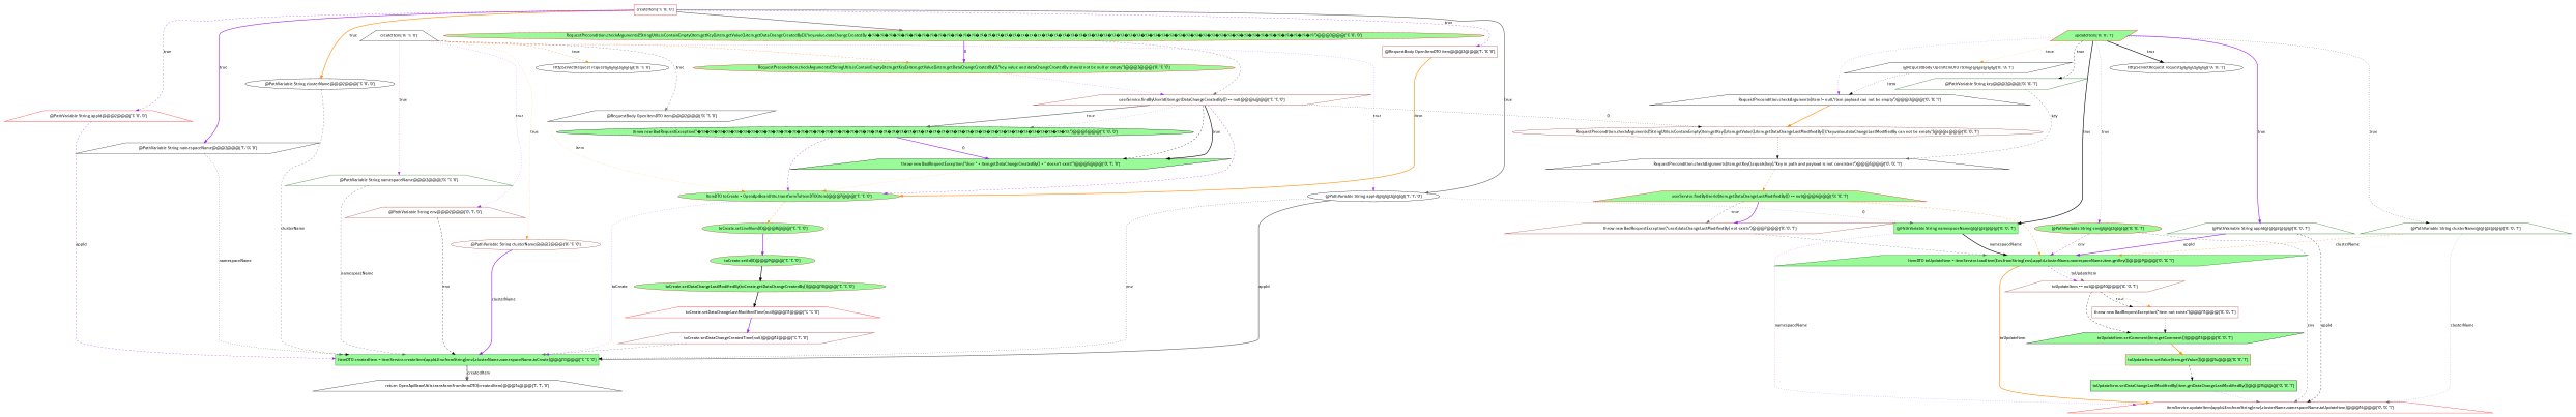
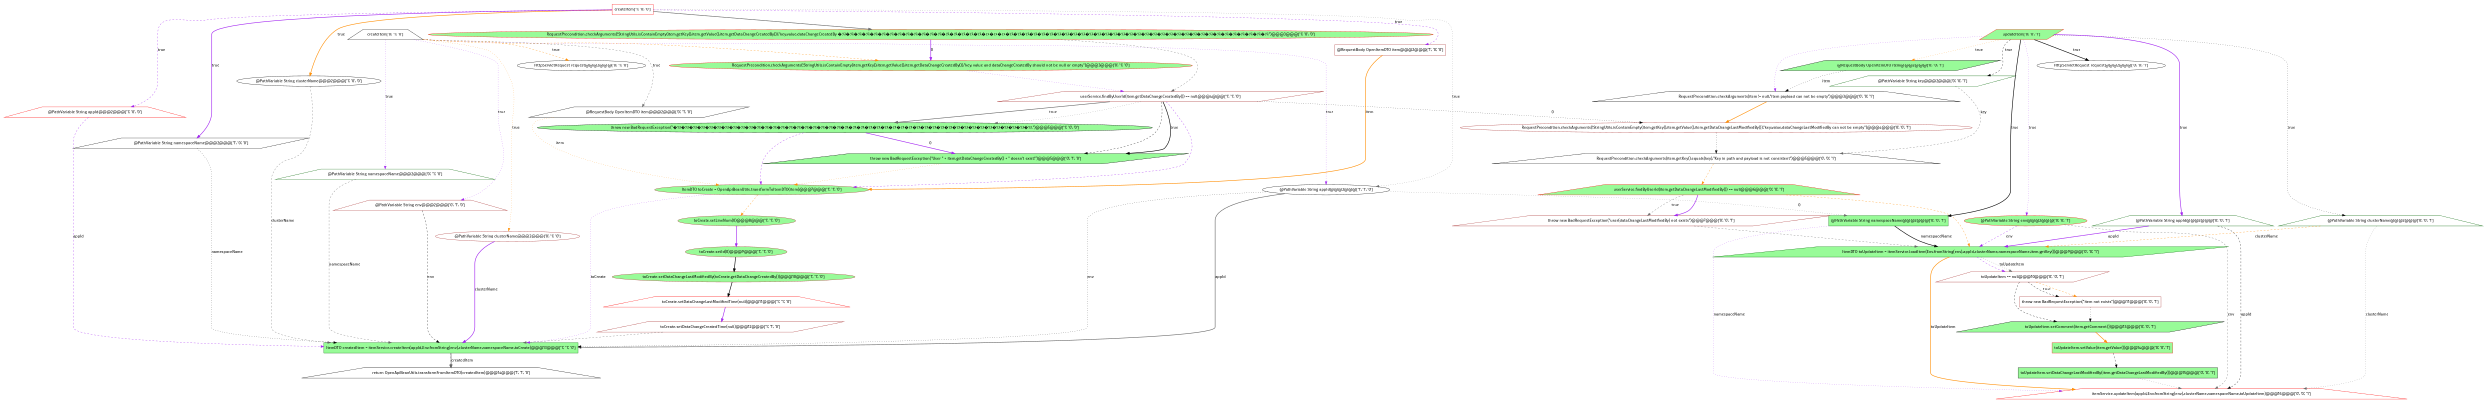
  digraph {
    fontname="Fira Sans"
    node [color=black fillcolor=white fontname="Fira Sans" shape=ellipse style=filled]
    edge [color=purple fontname="Fira Sans" style=dashed]
    n1 [color=red label="toCreate.setDataChangeLastModifiedTime(null)@@@11@@@['1', '1', '0']" shape=trapezium]
    n2 [color=brown label="toCreate.setDataChangeCreatedTime(null)@@@12@@@['1', '1', '0']" shape=parallelogram]
    n3 [color=darkgreen fillcolor=palegreen label="ItemDTO createdItem = itemService.createItem(appId,Env.fromString(env),clusterName,namespaceName,toCreate)@@@13@@@['1', '1', '0']" shape=box]
    n4 [color=darkgreen label="@PathVariable String clusterName@@@2@@@['0', '0', '1']" shape=trapezium]
    n5 [color=darkgreen fillcolor=palegreen label="ItemDTO toUpdateItem = itemService.loadItem(Env.fromString(env),appId,clusterName,namespaceName,item.getKey())@@@9@@@['0', '0', '1']" shape=parallelogram]
    n6 [color=red label="itemService.updateItem(appId,Env.fromString(env),clusterName,namespaceName,toUpdateItem)@@@16@@@['0', '0', '1']" shape=trapezium]
    n7 [color=brown label="toUpdateItem == null@@@10@@@['0', '0', '1']" shape=parallelogram]
    n8 [label="RequestPrecondition.checkArguments(item != null,\"item payload can not be empty\")@@@3@@@['0', '0', '1']" shape=trapezium]
    n9 [color=brown label="RequestPrecondition.checkArguments(!StringUtils.isContainEmpty(item.getKey(),item.getValue(),item.getDataChangeLastModifiedBy()),\"key,value,dataChangeLastModifiedBy can not be empty\")@@@4@@@['0', '0', '1']"]
    n10 [label="RequestPrecondition.checkArguments(item.getKey().equals(key),\"Key in path and payload is not consistent\")@@@5@@@['0', '0', '1']" shape=trapezium]
    n11 [label="createItem['0', '1', '0']" shape=trapezium]
    n12 [color=darkgreen label="@PathVariable String namespaceName@@@2@@@['0', '1', '0']" shape=trapezium]
    n13 [label="@PathVariable String appId@@@2@@@['1', '1', '0']"]
    n14 [label="HttpServletRequest request@@@2@@@['0', '1', '0']"]
    n15 [color=brown label="@PathVariable String env@@@2@@@['0', '1', '0']" shape=trapezium]
    n16 [color=red fillcolor=palegreen label="RequestPrecondition.checkArguments(!StringUtils.isContainEmpty(item.getKey(),item.getValue(),item.getDataChangeCreatedBy()),\"key, value and dataChangeCreatedBy should not be null or empty\")@@@3@@@['0', '1', '0']"]
    n17 [color=brown label="@PathVariable String clusterName@@@2@@@['0', '1', '0']"]
    n18 [label="@RequestBody OpenItemDTO item@@@2@@@['0', '1', '0']" shape=parallelogram]
    n19 [color=darkgreen fillcolor=palegreen label="@PathVariable String namespaceName@@@2@@@['0', '0', '1']" shape=box]
    n20 [color=brown label="userService.findByUserId(item.getDataChangeCreatedBy()) == null@@@4@@@['1', '1', '0']" shape=parallelogram]
    n21 [color=brown fillcolor=palegreen label="ItemDTO toCreate = OpenApiBeanUtils.transformToItemDTO(item)@@@7@@@['1', '1', '0']"]
    n22 [color=red fillcolor=palegreen label="userService.findByUserId(item.getDataChangeLastModifiedBy()) == null@@@6@@@['0', '0', '1']" shape=trapezium]
    n23 [color=red label="createItem['1', '0', '0']" shape=box]
    n24 [color=red fillcolor=palegreen label="RequestPrecondition.checkArguments(!StringUtils.isContainEmpty(item.getKey(),item.getValue(),item.getDataChangeCreatedBy()),\"key,value,dataChangeCreatedBy �ｿｽ�ｿｽ�ｿｽ�ｿｽ�ｿｽ�ｿｽ�ｿｽ�ｿｽ�ｿｽ�ｿｽ�ｿｽ�ｿｽ�ｿｽ�ｿｽ�ｿｽ�ｿｽ�ｿｽ�ｿｽ�ｿｽ�ｿｽ�ｿｽ�ｿｽ�ｿｽ�ｿｽ�ｿｽ�ｿｽ�ｿｽ�ｿｽ�ｿｽ�ｿｽ�ｿｽ�ｿｽ�ｿｽ�ｿｽ�ｿｽ�ｿｽ�ｿｽ�ｿｽ�ｿｽ�ｿｽ�ｿｽ�ｿｽ�ｿｽ�ｿｽ�ｿｽ�ｿｽ�ｿｽ�ｿｽ�ｿｽ�ｿｽ�ｿｽ�ｿｽ�ｿｽ�ｿｽ\")@@@3@@@['1', '0', '0']"]
    n25 [label="@PathVariable String clusterName@@@2@@@['1', '0', '0']"]
    n26 [color=red label="@PathVariable String appId@@@2@@@['1', '0', '0']" shape=trapezium]
    n27 [label="@PathVariable String namespaceName@@@2@@@['1', '0', '0']" shape=parallelogram]
    n28 [color=brown label="@RequestBody OpenItemDTO item@@@2@@@['1', '0', '0']" shape=box]
    n29 [fillcolor=palegreen label="throw new BadRequestException(\"�ｿｽ�ｿｽ�ｿｽ�ｿｽ�ｿｽ�ｿｽ�ｿｽ�ｿｽ�ｿｽ�ｿｽ�ｿｽ�ｿｽ�ｿｽ�ｿｽ�ｿｽ�ｿｽ�ｿｽ�ｿｽ�ｿｽ�ｿｽ�ｿｽ�ｿｽ�ｿｽ�ｿｽ�ｿｽ�ｿｽ�ｿｽ�ｿｽ�ｿｽ�ｿｽ�ｿｽ�ｿｽ�ｿｽ�ｿｽ�ｿｽ�ｿｽ�ｿｽ�ｿｽ�ｿｽ�ｿｽ�ｿｽ�ｿｽ�ｿｽ�ｿｽ�ｿｽ.\")@@@5@@@['1', '0', '0']"]
    n30 [fillcolor=palegreen label="throw new BadRequestException(\"User \" + item.getDataChangeCreatedBy() + \" doesn't exist!\")@@@5@@@['0', '1', '0']" shape=parallelogram]
    n31 [label="return OpenApiBeanUtils.transformFromItemDTO(createdItem)@@@14@@@['1', '1', '0']" shape=trapezium]
    n32 [color=brown fillcolor=palegreen label="toCreate.setLineNum(0)@@@8@@@['1', '1', '0']"]
    n33 [color=red fillcolor=palegreen label="@PathVariable String env@@@2@@@['0', '0', '1']"]
    n34 [color=darkgreen label="@PathVariable String appId@@@2@@@['0', '0', '1']" shape=trapezium]
    n35 [color=red fillcolor=palegreen label="toUpdateItem.setValue(item.getValue())@@@14@@@['0', '0', '1']" shape=box]
    n36 [fillcolor=palegreen label="toUpdateItem.setDataChangeLastModifiedBy(item.getDataChangeLastModifiedBy())@@@15@@@['0', '0', '1']" shape=box]
    n37 [color=brown label="throw new BadRequestException(\"item not exists\")@@@11@@@['0', '0', '1']" shape=box]
    n38 [fillcolor=palegreen label="toUpdateItem.setComment(item.getComment())@@@13@@@['0', '0', '1']" shape=parallelogram]
    n39 [color=brown fillcolor=palegreen label="toCreate.setId(0)@@@9@@@['1', '1', '0']"]
    n40 [color=darkgreen label="@PathVariable String key@@@2@@@['0', '0', '1']" shape=parallelogram]
    n41 [label="HttpServletRequest request@@@2@@@['0', '0', '1']"]
    n42 [color=brown label="throw new BadRequestException(\"user(dataChangeLastModifiedBy) not exists\")@@@7@@@['0', '0', '1']" shape=parallelogram]
    n43 [color=brown fillcolor=palegreen label="toCreate.setDataChangeLastModifiedBy(toCreate.getDataChangeCreatedBy())@@@10@@@['1', '1', '0']"]
    n44 [color=red fillcolor=palegreen label="updateItem['0', '0', '1']" shape=parallelogram]
-   n45 [label="@RequestBody OpenItemDTO item@@@2@@@['0', '0', '1']" shape=parallelogram]
+   n45 [fillcolor=palegreen label="@RequestBody OpenItemDTO item@@@2@@@['0', '0', '1']" shape=parallelogram]
    n1 -> n2 [style=bold]
    n2 -> n3 [color=gray40]
    n3 -> n31 [color=gray40]
    n3 -> n31 [color=gray40 label=createdItem style=bold]
    n4 -> n5 [color=darkorange label=clusterName]
    n4 -> n6 [color=gray40 label=clusterName style=dotted]
    n5 -> n6 [color=darkorange label=toUpdateItem style=bold]
    n5 -> n7 [color=gray40 label=toUpdateItem style=dotted]
    n5 -> n7
    n7 -> n37 [color=darkorange]
    n7 -> n37 [color=black label=true]
    n7 -> n38 [color=black]
    n8 -> n9 [color=darkorange style=bold]
    n9 -> n10 [color=black style=dotted]
    n10 -> n22 [color=darkorange]
    n11 -> n12 [label=true style=dotted]
    n11 -> n13 [label=true style=dotted]
    n11 -> n14 [color=darkorange label=true]
    n11 -> n15 [label=true style=dotted]
    n11 -> n16 [color=darkorange]
    n11 -> n17 [color=darkorange label=true style=dotted]
    n11 -> n18 [color=gray40 label=true]
    n12 -> n3 [color=gray40 label=namespaceName]
    n13 -> n3 [color=gray40 label=appId style=bold]
    n13 -> n3 [color=black label=env style=dotted]
    n13 -> n19 [color=gray40 label=0 style=dotted]
    n15 -> n3 [color=black label=env]
    n16 -> n20 [style=dotted]
    n17 -> n3 [label=clusterName style=bold]
    n18 -> n21 [color=darkorange label=item style=dotted]
    n19 -> n5 [color=black label=namespaceName style=bold]
    n19 -> n6 [label=namespaceName style=dotted]
    n20 -> n9 [color=black label=0 style=dotted]
    n20 -> n21
    n20 -> n29 [color=gray40 label=true style=bold]
    n20 -> n29 [color=gray40 style=dotted]
    n20 -> n30 [color=black label=true style=bold]
    n20 -> n30 [color=black]
    n21 -> n3 [label=toCreate style=dotted]
    n21 -> n32 [color=darkorange]
    n22 -> n5 [color=darkorange]
    n22 -> n42 [style=bold]
    n22 -> n42 [color=gray40 label=true]
-   n23 -> n13 [color=gray40 label=true style=bold]
+   n23 -> n13 [color=gray40 label=true style=dotted]
    n23 -> n24 [color=gray40 style=bold]
    n23 -> n25 [color=darkorange label=true style=bold]
    n23 -> n26 [label=true]
    n23 -> n27 [label=true style=bold]
    n23 -> n28 [label=true]
    n24 -> n16 [label=0 style=bold]
    n24 -> n20 [color=gray40]
    n25 -> n3 [color=gray40 label=clusterName]
    n26 -> n3 [label=appId]
    n27 -> n3 [color=black label=namespaceName style=dotted]
    n28 -> n21 [color=darkorange label=item style=bold]
    n29 -> n21
    n29 -> n30 [label=0 style=bold]
    n30 -> n21 [color=darkorange style=dotted]
    n32 -> n39 [style=bold]
    n33 -> n5 [label=env]
    n33 -> n6 [color=gray40 label=env]
    n34 -> n5 [label=appId style=bold]
    n34 -> n6 [color=black label=appId]
    n35 -> n36 [color=black]
    n36 -> n6 [color=gray40 style=dotted]
    n37 -> n38 [color=black style=dotted]
    n38 -> n35 [color=darkorange style=bold]
    n39 -> n43 [color=black style=bold]
    n40 -> n10 [color=gray40 label=key]
    n42 -> n5 [color=gray40]
    n43 -> n1 [color=black style=bold]
    n44 -> n4 [color=black label=true style=dotted]
    n44 -> n8 [style=dotted]
    n44 -> n19 [color=black label=true style=bold]
    n44 -> n33 [label=true style=dotted]
    n44 -> n34 [label=true style=bold]
    n44 -> n40 [color=black label=true]
    n44 -> n41 [color=black label=true style=bold]
    n44 -> n45 [color=darkorange label=true style=dotted]
    n45 -> n8 [color=black label=item style=dotted]
  }
